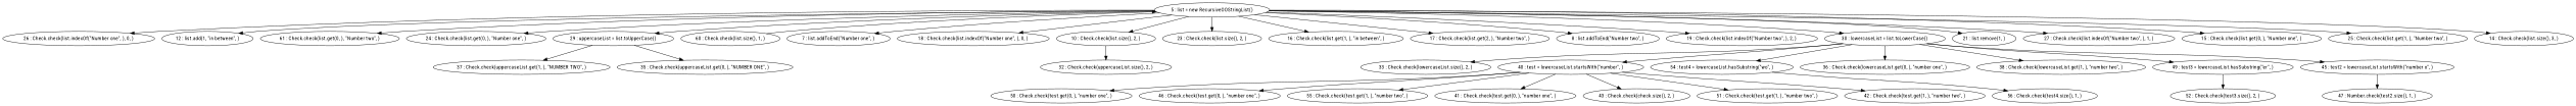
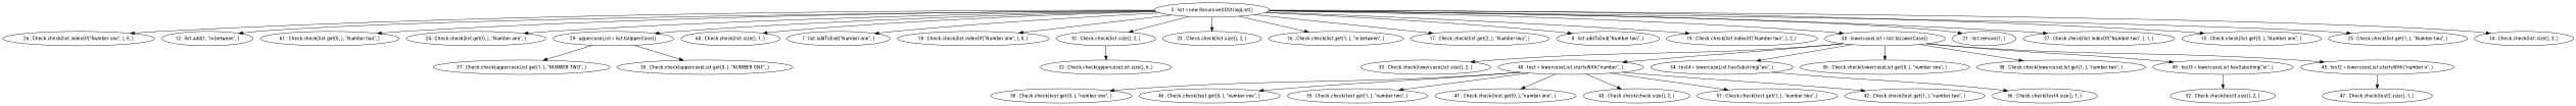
  digraph {
    fontname="Roboto Condensed"
    node [fontname="Roboto Condensed"]
    edge [fontname="Roboto Condensed"]
    "5 : list = new RecursiveOOStringList()"
    "26 : Check.check(list.indexOf(\"Number one\", ), 0, )"
    "12 : list.add(1, \"in between\", )"
    "61 : Check.check(list.get(0, ), \"Number two\", )"
    "24 : Check.check(list.get(0, ), \"Number one\", )"
    "29 : uppercaseList = list.toUpperCase()"
    "60 : Check.check(list.size(), 1, )"
    "7 : list.addToEnd(\"Number one\", )"
    "18 : Check.check(list.indexOf(\"Number one\", ), 0, )"
    "10 : Check.check(list.size(), 2, )"
    "23 : Check.check(list.size(), 2, )"
    "16 : Check.check(list.get(1, ), \"in between\", )"
    "17 : Check.check(list.get(2, ), \"Number two\", )"
    "8 : list.addToEnd(\"Number two\", )"
    "19 : Check.check(list.indexOf(\"Number two\", ), 2, )"
    "30 : lowercaseList = list.toLowerCase()"
    "21 : list.remove(1, )"
    "27 : Check.check(list.indexOf(\"Number two\", ), 1, )"
    "15 : Check.check(list.get(0, ), \"Number one\", )"
    "25 : Check.check(list.get(1, ), \"Number two\", )"
    "14 : Check.check(list.size(), 3, )"
    "37 : Check.check(uppercaseList.get(1, ), \"NUMBER TWO\", )"
    "35 : Check.check(uppercaseList.get(0, ), \"NUMBER ONE\", )"
-   "32 : Check.check(uppercaseList.size(), 2, )"
+   "32 : Check.check(uppercaseList.size(), 2, )" [label="32 : Check.check(uppercaseList.size(), 6, )"]
    "33 : Check.check(lowercaseList.size(), 2, )"
    "40 : test = lowercaseList.startsWith(\"number\", )"
    "54 : test4 = lowercaseList.hasSubstring(\"wo\", )"
    "36 : Check.check(lowercaseList.get(0, ), \"number one\", )"
    "38 : Check.check(lowercaseList.get(1, ), \"number two\", )"
    "49 : test3 = lowercaseList.hasSubstring(\"er\", )"
    "45 : test2 = lowercaseList.startsWith(\"number o\", )"
    "50 : Check.check(test.get(0, ), \"number one\", )"
    "46 : Check.check(test.get(0, ), \"number one\", )"
    "55 : Check.check(test.get(1, ), \"number two\", )"
    "41 : Check.check(test.get(0, ), \"number one\", )"
    n36 [label="43 : Check.check(check.size(), 2, )"]
    "51 : Check.check(test.get(1, ), \"number two\", )"
    "42 : Check.check(test.get(1, ), \"number two\", )"
    "56 : Check.check(test4.size(), 1, )"
    "52 : Check.check(test3.size(), 2, )"
-   "47 : Check.check(test2.size(), 1, )" [label="47 : Number.check(test2.size(), 1, )"]
+   "47 : Check.check(test2.size(), 1, )"
    "5 : list = new RecursiveOOStringList()" -> "26 : Check.check(list.indexOf(\"Number one\", ), 0, )"
    "5 : list = new RecursiveOOStringList()" -> "12 : list.add(1, \"in between\", )"
    "5 : list = new RecursiveOOStringList()" -> "61 : Check.check(list.get(0, ), \"Number two\", )"
    "5 : list = new RecursiveOOStringList()" -> "24 : Check.check(list.get(0, ), \"Number one\", )"
    "5 : list = new RecursiveOOStringList()" -> "29 : uppercaseList = list.toUpperCase()"
-   "60 : Check.check(list.size(), 1, )" -> "5 : list = new RecursiveOOStringList()"
+   "5 : list = new RecursiveOOStringList()" -> "60 : Check.check(list.size(), 1, )"
    "5 : list = new RecursiveOOStringList()" -> "7 : list.addToEnd(\"Number one\", )"
    "5 : list = new RecursiveOOStringList()" -> "18 : Check.check(list.indexOf(\"Number one\", ), 0, )"
    "5 : list = new RecursiveOOStringList()" -> "10 : Check.check(list.size(), 2, )"
    "5 : list = new RecursiveOOStringList()" -> "23 : Check.check(list.size(), 2, )"
    "5 : list = new RecursiveOOStringList()" -> "16 : Check.check(list.get(1, ), \"in between\", )"
    "5 : list = new RecursiveOOStringList()" -> "17 : Check.check(list.get(2, ), \"Number two\", )"
    "5 : list = new RecursiveOOStringList()" -> "8 : list.addToEnd(\"Number two\", )"
    "5 : list = new RecursiveOOStringList()" -> "19 : Check.check(list.indexOf(\"Number two\", ), 2, )"
    "5 : list = new RecursiveOOStringList()" -> "30 : lowercaseList = list.toLowerCase()"
    "5 : list = new RecursiveOOStringList()" -> "21 : list.remove(1, )"
    "5 : list = new RecursiveOOStringList()" -> "27 : Check.check(list.indexOf(\"Number two\", ), 1, )"
    "5 : list = new RecursiveOOStringList()" -> "15 : Check.check(list.get(0, ), \"Number one\", )"
    "5 : list = new RecursiveOOStringList()" -> "25 : Check.check(list.get(1, ), \"Number two\", )"
    "5 : list = new RecursiveOOStringList()" -> "14 : Check.check(list.size(), 3, )"
    "29 : uppercaseList = list.toUpperCase()" -> "37 : Check.check(uppercaseList.get(1, ), \"NUMBER TWO\", )"
    "29 : uppercaseList = list.toUpperCase()" -> "35 : Check.check(uppercaseList.get(0, ), \"NUMBER ONE\", )"
    "10 : Check.check(list.size(), 2, )" -> "32 : Check.check(uppercaseList.size(), 2, )"
    "30 : lowercaseList = list.toLowerCase()" -> "33 : Check.check(lowercaseList.size(), 2, )"
    "30 : lowercaseList = list.toLowerCase()" -> "40 : test = lowercaseList.startsWith(\"number\", )"
    "30 : lowercaseList = list.toLowerCase()" -> "54 : test4 = lowercaseList.hasSubstring(\"wo\", )"
    "30 : lowercaseList = list.toLowerCase()" -> "36 : Check.check(lowercaseList.get(0, ), \"number one\", )"
    "30 : lowercaseList = list.toLowerCase()" -> "38 : Check.check(lowercaseList.get(1, ), \"number two\", )"
    "30 : lowercaseList = list.toLowerCase()" -> "49 : test3 = lowercaseList.hasSubstring(\"er\", )"
    "30 : lowercaseList = list.toLowerCase()" -> "45 : test2 = lowercaseList.startsWith(\"number o\", )"
    "40 : test = lowercaseList.startsWith(\"number\", )" -> "50 : Check.check(test.get(0, ), \"number one\", )"
    "40 : test = lowercaseList.startsWith(\"number\", )" -> "46 : Check.check(test.get(0, ), \"number one\", )"
    "40 : test = lowercaseList.startsWith(\"number\", )" -> "55 : Check.check(test.get(1, ), \"number two\", )"
    "40 : test = lowercaseList.startsWith(\"number\", )" -> "41 : Check.check(test.get(0, ), \"number one\", )"
    "40 : test = lowercaseList.startsWith(\"number\", )" -> n36
    "40 : test = lowercaseList.startsWith(\"number\", )" -> "51 : Check.check(test.get(1, ), \"number two\", )"
    "40 : test = lowercaseList.startsWith(\"number\", )" -> "42 : Check.check(test.get(1, ), \"number two\", )"
    "54 : test4 = lowercaseList.hasSubstring(\"wo\", )" -> "56 : Check.check(test4.size(), 1, )"
    "49 : test3 = lowercaseList.hasSubstring(\"er\", )" -> "52 : Check.check(test3.size(), 2, )"
    "45 : test2 = lowercaseList.startsWith(\"number o\", )" -> "47 : Check.check(test2.size(), 1, )"
  }
